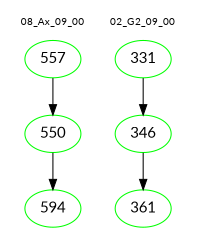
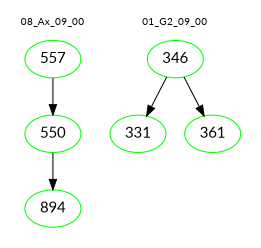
  digraph {
    fontname=Lato
    node [color=green fontname=Lato]
    edge [color=black fontname=Lato]
    n1 [label=557]
    n2 [label=550]
-   n3 [label=594]
+   n3 [label=894]
    n4 [label=346]
    n5 [label=331]
    n6 [label=361]
    subgraph cluster_1 {
      color=white
      fontsize=10
      label="08_Ax_09_00"
      n1
      n2
      n3
    }
    subgraph cluster_2 {
      color=white
      fontsize=10
-     label="02_G2_09_00"
+     label="01_G2_09_00"
      n4
      n5
      n6
    }
    n1 -> n2
    n2 -> n3
-   n5 -> n4
+   n4 -> n5
    n4 -> n6
  }
